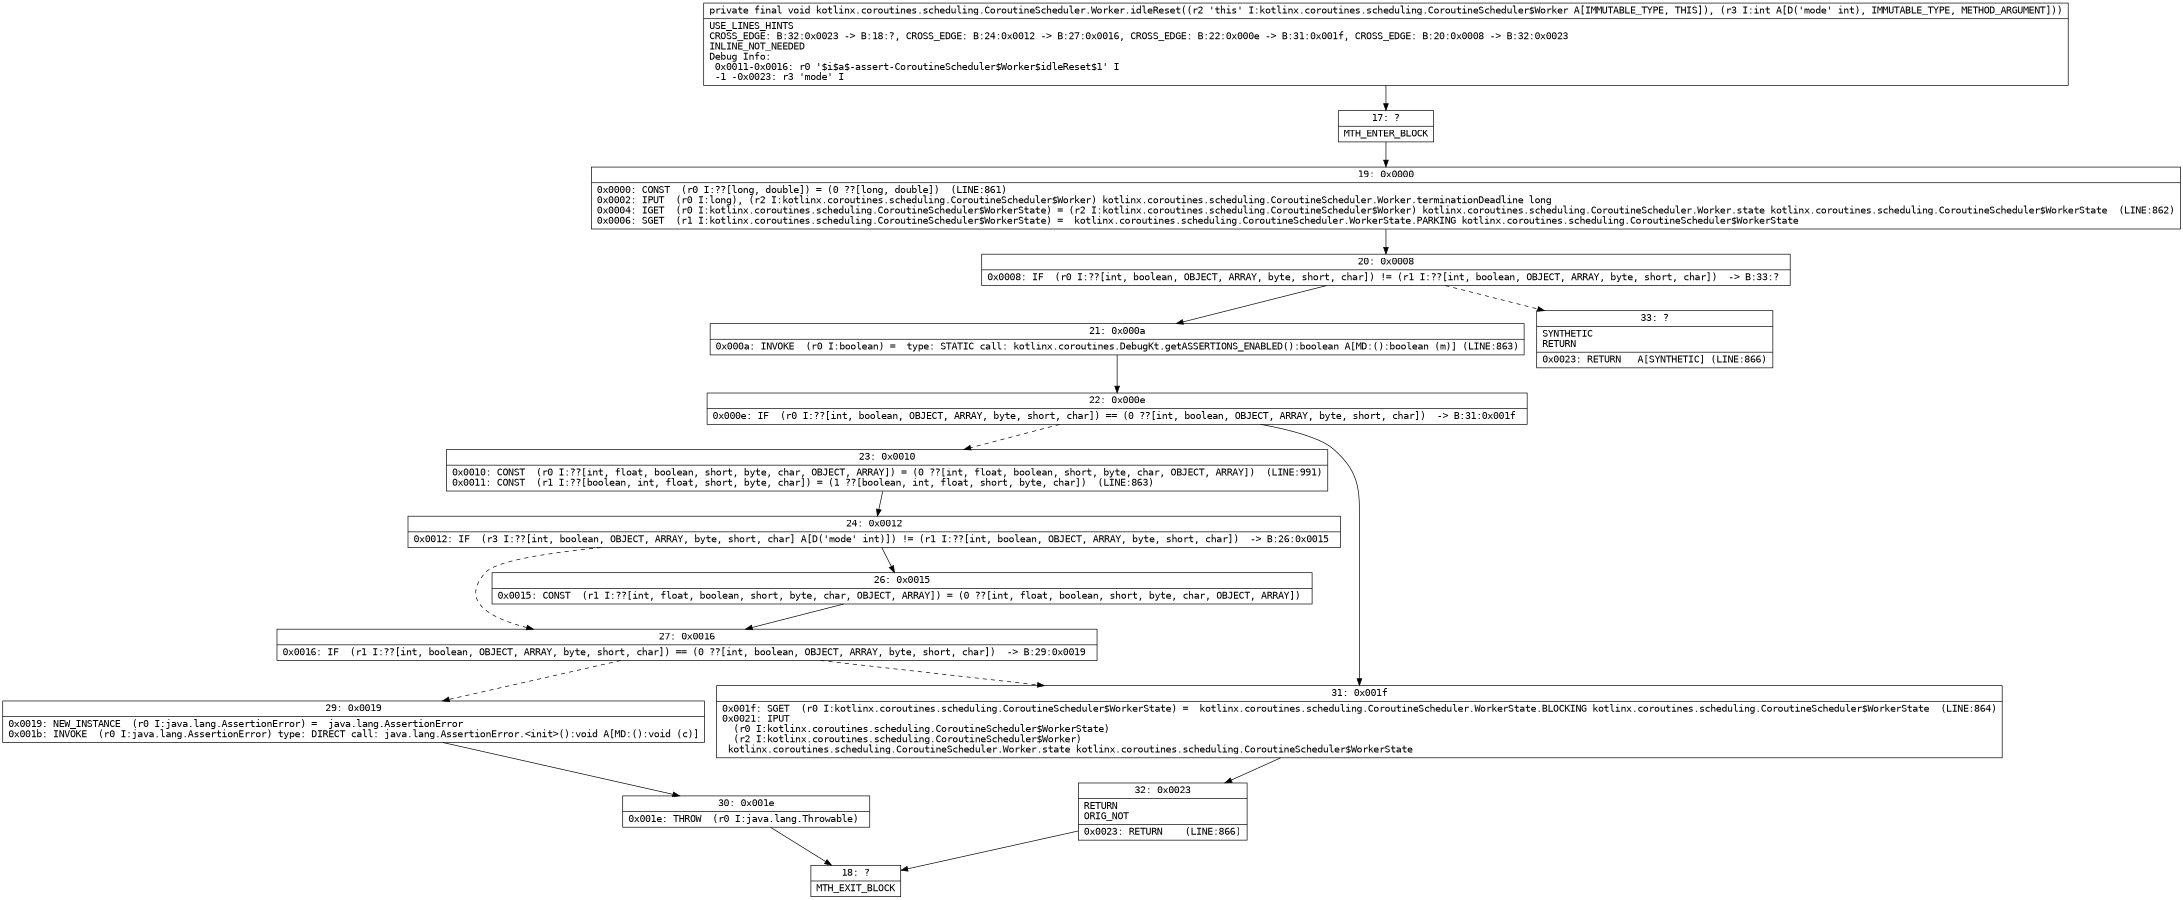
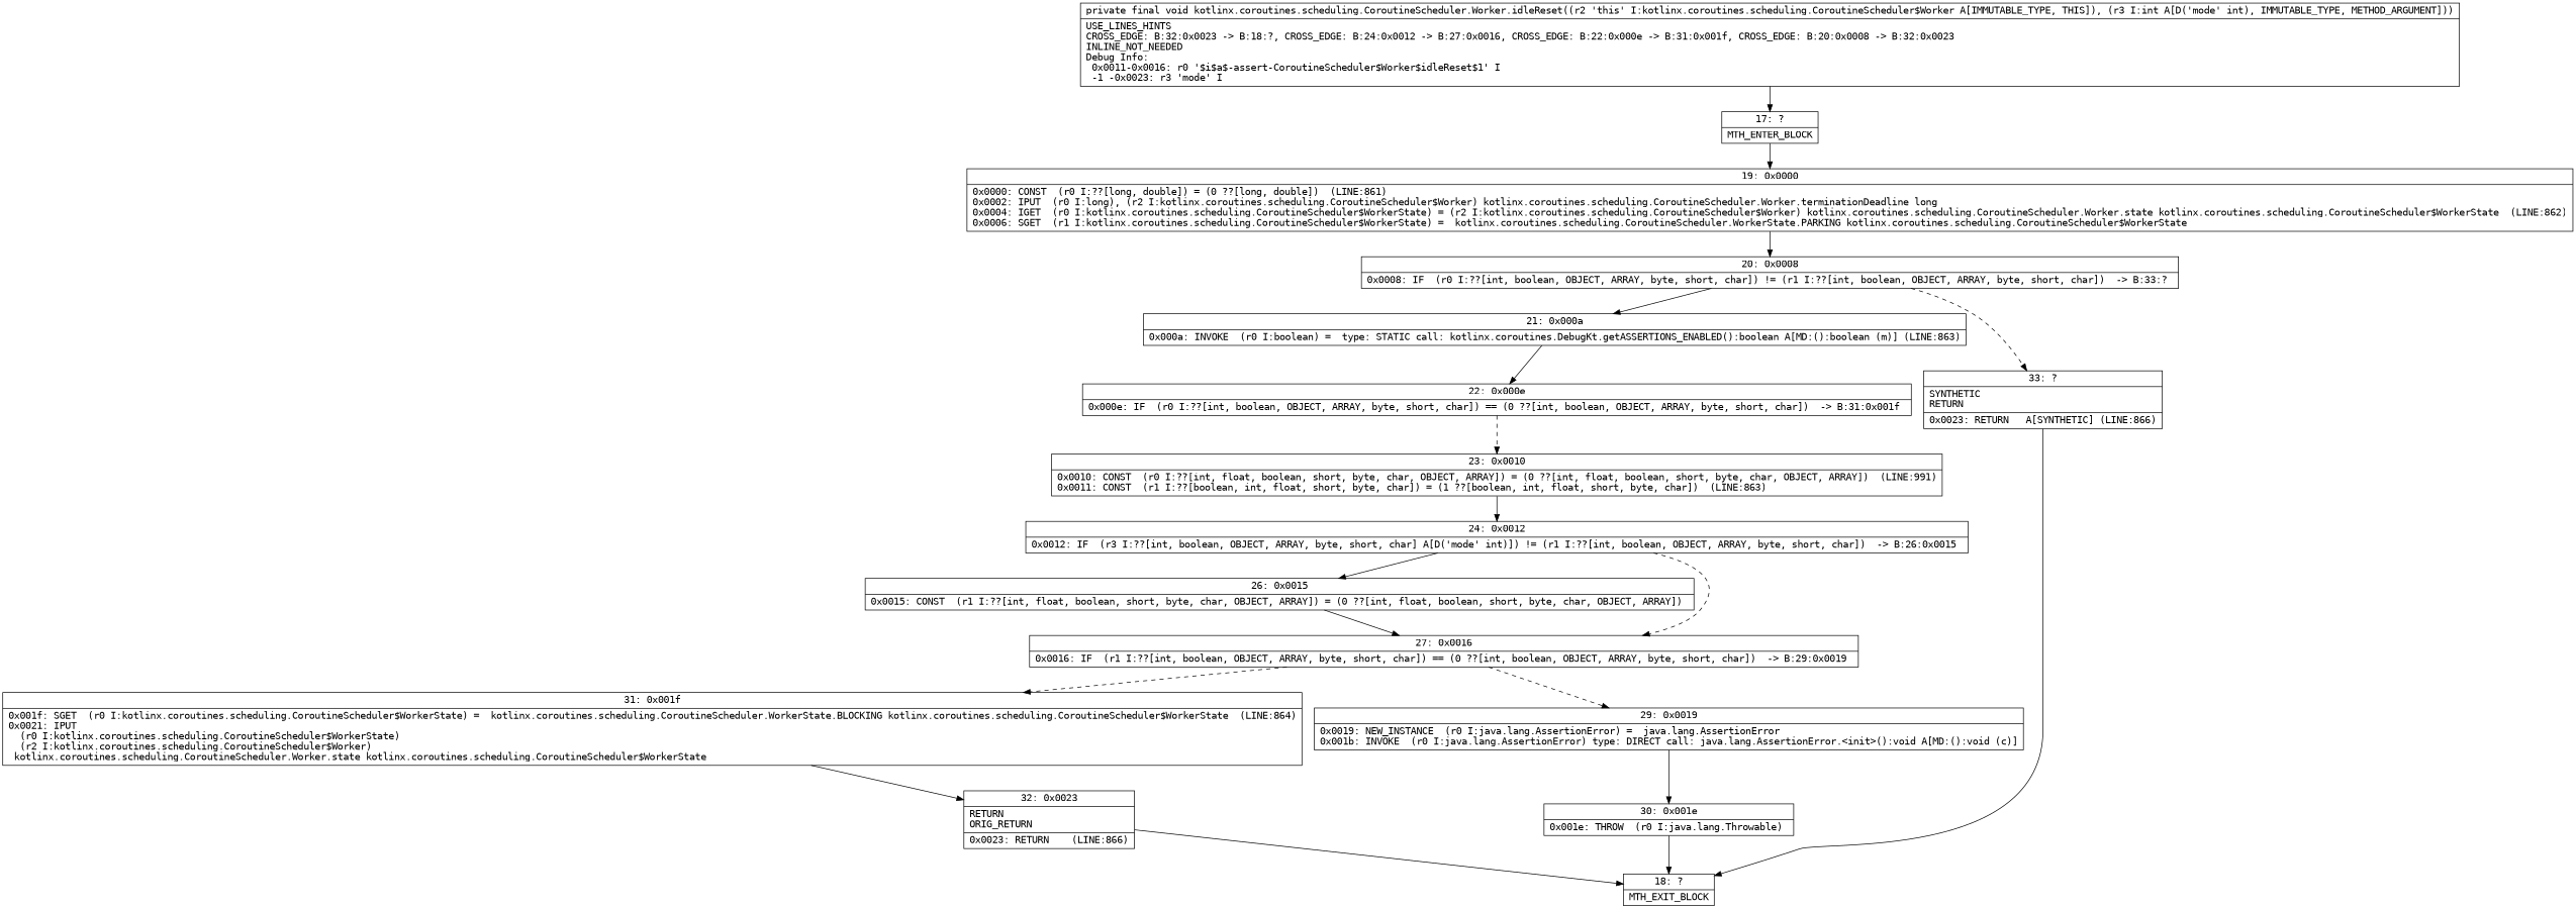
  digraph {
    fontname="DejaVu Sans Mono"
    node [fontname="DejaVu Sans Mono" shape=record]
    edge [fontname="DejaVu Sans Mono"]
    n1 [label="{17\:\ ?|MTH_ENTER_BLOCK\l}"]
    n2 [label="{19\:\ 0x0000|0x0000: CONST  (r0 I:??[long, double]) = (0 ??[long, double])  (LINE:861)\l0x0002: IPUT  (r0 I:long), (r2 I:kotlinx.coroutines.scheduling.CoroutineScheduler$Worker) kotlinx.coroutines.scheduling.CoroutineScheduler.Worker.terminationDeadline long \l0x0004: IGET  (r0 I:kotlinx.coroutines.scheduling.CoroutineScheduler$WorkerState) = (r2 I:kotlinx.coroutines.scheduling.CoroutineScheduler$Worker) kotlinx.coroutines.scheduling.CoroutineScheduler.Worker.state kotlinx.coroutines.scheduling.CoroutineScheduler$WorkerState  (LINE:862)\l0x0006: SGET  (r1 I:kotlinx.coroutines.scheduling.CoroutineScheduler$WorkerState) =  kotlinx.coroutines.scheduling.CoroutineScheduler.WorkerState.PARKING kotlinx.coroutines.scheduling.CoroutineScheduler$WorkerState \l}"]
    n3 [label="{20\:\ 0x0008|0x0008: IF  (r0 I:??[int, boolean, OBJECT, ARRAY, byte, short, char]) != (r1 I:??[int, boolean, OBJECT, ARRAY, byte, short, char])  \-\> B:33:? \l}"]
    n4 [label="{21\:\ 0x000a|0x000a: INVOKE  (r0 I:boolean) =  type: STATIC call: kotlinx.coroutines.DebugKt.getASSERTIONS_ENABLED():boolean A[MD:():boolean (m)] (LINE:863)\l}"]
    n5 [label="{33\:\ ?|SYNTHETIC\lRETURN\l|0x0023: RETURN   A[SYNTHETIC] (LINE:866)\l}"]
    n6 [label="{22\:\ 0x000e|0x000e: IF  (r0 I:??[int, boolean, OBJECT, ARRAY, byte, short, char]) == (0 ??[int, boolean, OBJECT, ARRAY, byte, short, char])  \-\> B:31:0x001f \l}"]
    n7 [label="{18\:\ ?|MTH_EXIT_BLOCK\l}"]
    n8 [label="{23\:\ 0x0010|0x0010: CONST  (r0 I:??[int, float, boolean, short, byte, char, OBJECT, ARRAY]) = (0 ??[int, float, boolean, short, byte, char, OBJECT, ARRAY])  (LINE:991)\l0x0011: CONST  (r1 I:??[boolean, int, float, short, byte, char]) = (1 ??[boolean, int, float, short, byte, char])  (LINE:863)\l}"]
    n9 [label="{31\:\ 0x001f|0x001f: SGET  (r0 I:kotlinx.coroutines.scheduling.CoroutineScheduler$WorkerState) =  kotlinx.coroutines.scheduling.CoroutineScheduler.WorkerState.BLOCKING kotlinx.coroutines.scheduling.CoroutineScheduler$WorkerState  (LINE:864)\l0x0021: IPUT  \l  (r0 I:kotlinx.coroutines.scheduling.CoroutineScheduler$WorkerState)\l  (r2 I:kotlinx.coroutines.scheduling.CoroutineScheduler$Worker)\l kotlinx.coroutines.scheduling.CoroutineScheduler.Worker.state kotlinx.coroutines.scheduling.CoroutineScheduler$WorkerState \l}"]
    n10 [label="{24\:\ 0x0012|0x0012: IF  (r3 I:??[int, boolean, OBJECT, ARRAY, byte, short, char] A[D('mode' int)]) != (r1 I:??[int, boolean, OBJECT, ARRAY, byte, short, char])  \-\> B:26:0x0015 \l}"]
-   n11 [label="{32\:\ 0x0023|RETURN\lORIG_NOT\l|0x0023: RETURN    (LINE:866)\l}"]
+   n11 [label="{32\:\ 0x0023|RETURN\lORIG_RETURN\l|0x0023: RETURN    (LINE:866)\l}"]
    n12 [label="{26\:\ 0x0015|0x0015: CONST  (r1 I:??[int, float, boolean, short, byte, char, OBJECT, ARRAY]) = (0 ??[int, float, boolean, short, byte, char, OBJECT, ARRAY]) \l}"]
    n13 [label="{27\:\ 0x0016|0x0016: IF  (r1 I:??[int, boolean, OBJECT, ARRAY, byte, short, char]) == (0 ??[int, boolean, OBJECT, ARRAY, byte, short, char])  \-\> B:29:0x0019 \l}"]
    n14 [label="{29\:\ 0x0019|0x0019: NEW_INSTANCE  (r0 I:java.lang.AssertionError) =  java.lang.AssertionError \l0x001b: INVOKE  (r0 I:java.lang.AssertionError) type: DIRECT call: java.lang.AssertionError.\<init\>():void A[MD:():void (c)]\l}"]
    n15 [label="{30\:\ 0x001e|0x001e: THROW  (r0 I:java.lang.Throwable) \l}"]
    n16 [label="{private final void kotlinx.coroutines.scheduling.CoroutineScheduler.Worker.idleReset((r2 'this' I:kotlinx.coroutines.scheduling.CoroutineScheduler$Worker A[IMMUTABLE_TYPE, THIS]), (r3 I:int A[D('mode' int), IMMUTABLE_TYPE, METHOD_ARGUMENT]))  | USE_LINES_HINTS\lCROSS_EDGE: B:32:0x0023 \-\> B:18:?, CROSS_EDGE: B:24:0x0012 \-\> B:27:0x0016, CROSS_EDGE: B:22:0x000e \-\> B:31:0x001f, CROSS_EDGE: B:20:0x0008 \-\> B:32:0x0023\lINLINE_NOT_NEEDED\lDebug Info:\l  0x0011\-0x0016: r0 '$i$a$\-assert\-CoroutineScheduler$Worker$idleReset$1' I\l  \-1 \-0x0023: r3 'mode' I\l}"]
    n1 -> n2
    n2 -> n3
    n3 -> n4 [style=solid]
    n3 -> n5 [style=dashed]
    n4 -> n6
+   n5 -> n7
    n6 -> n8 [style=dashed]
-   n6 -> n9
    n8 -> n10
    n9 -> n11
    n10 -> n12
    n10 -> n13 [style=dashed]
    n11 -> n7
    n12 -> n13
    n13 -> n9 [style=dashed]
    n13 -> n14 [style=dashed]
    n14 -> n15
    n15 -> n7
    n16 -> n1
  }
